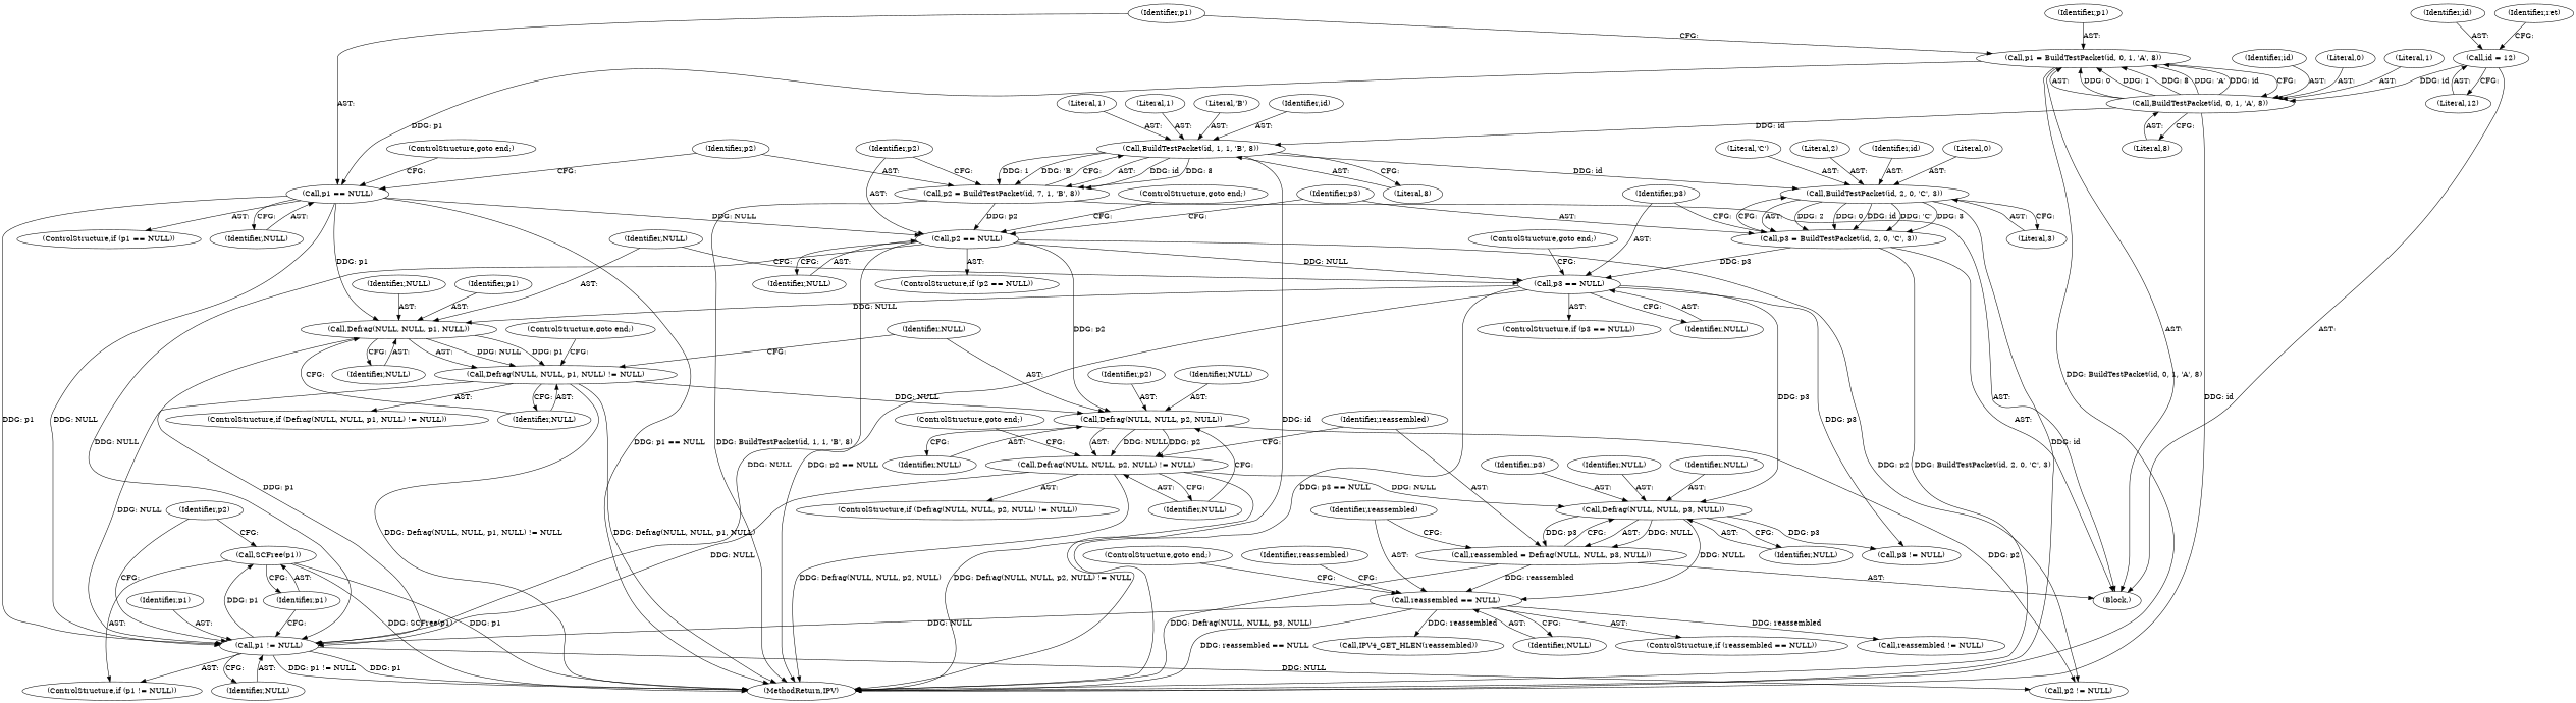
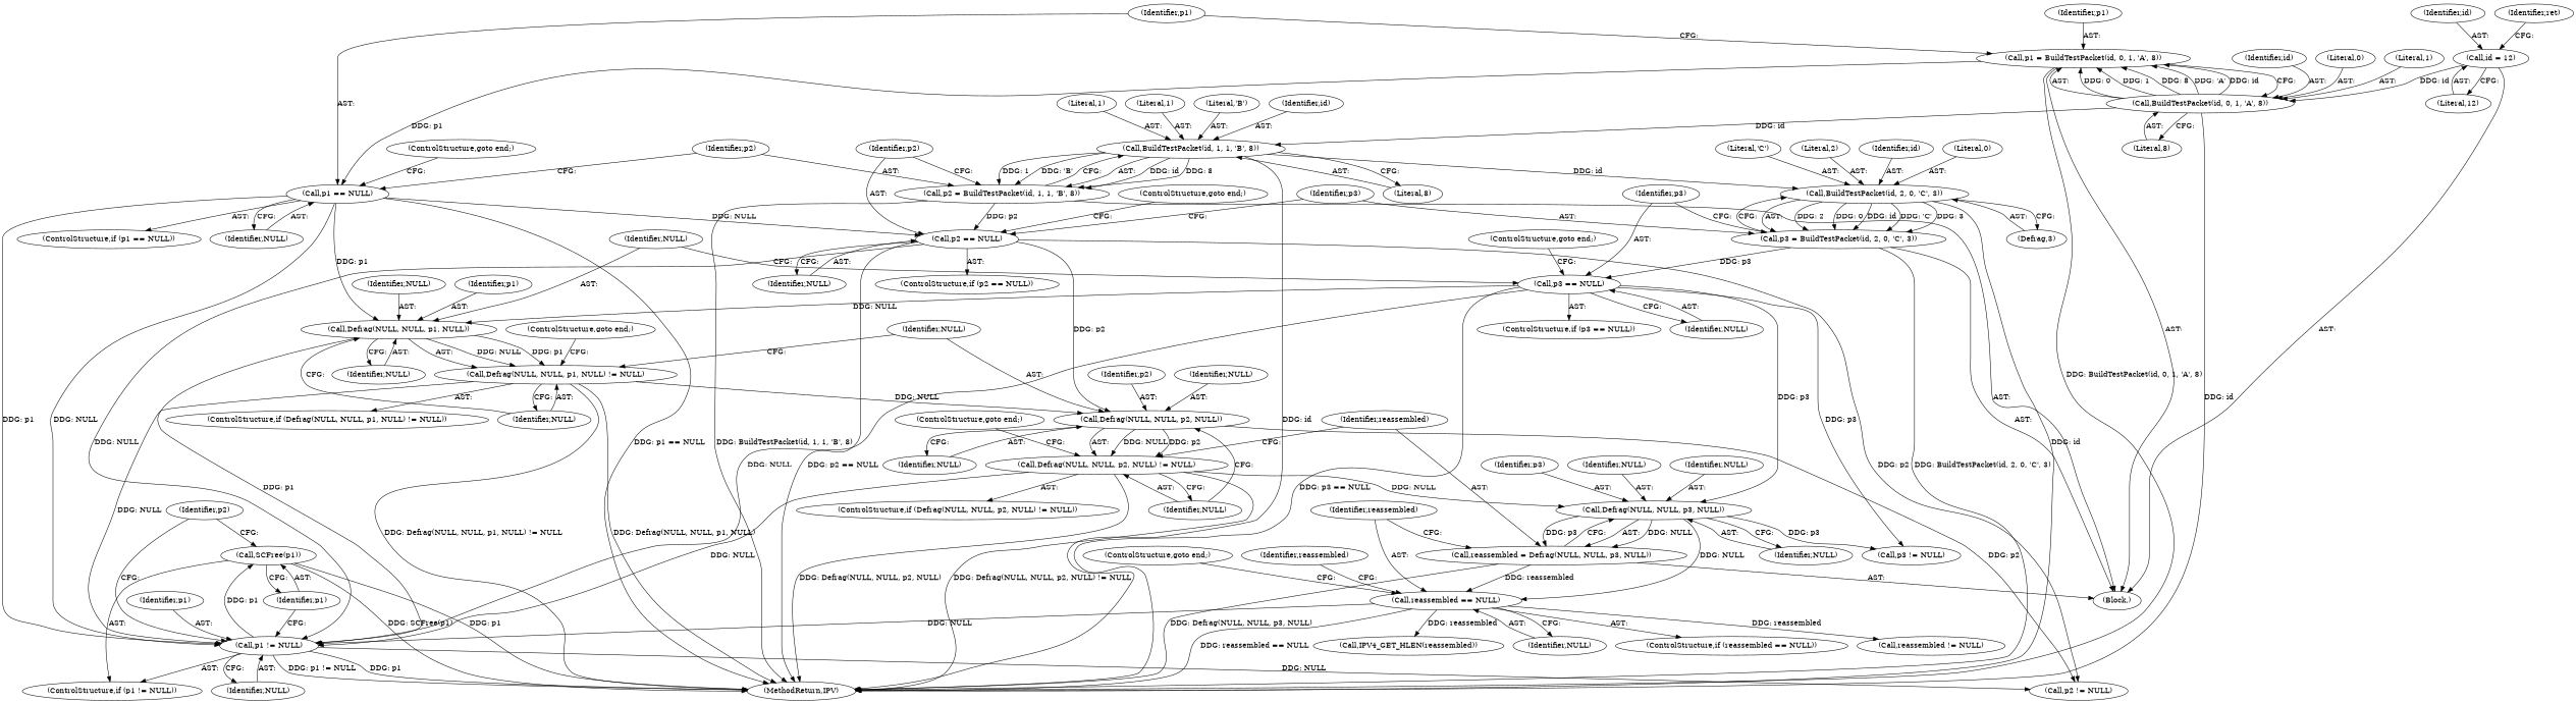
  digraph {
    n1 [label="(Call,SCFree(p1))"]
    n2 [label="(MethodReturn,IPV)"]
    n3 [label="(ControlStructure,if (p1 != NULL))"]
    n4 [label="(Identifier,p1)"]
    n5 [label="(Call,p1 != NULL)"]
    n6 [label="(Identifier,NULL)"]
    n7 [label="(Call,p2 != NULL)"]
    n8 [label="(Call,p1 == NULL)"]
    n9 [label="(Call,Defrag(NULL, NULL, p1, NULL))"]
    n10 [label="(Call,p2 == NULL)"]
    n11 [label="(ControlStructure,if (p1 == NULL))"]
    n12 [label="(Identifier,NULL)"]
    n13 [label="(Call,Defrag(NULL, NULL, p1, NULL) != NULL)"]
    n14 [label="(Identifier,NULL)"]
    n15 [label="(Call,p3 == NULL)"]
    n16 [label="(Call,Defrag(NULL, NULL, p2, NULL))"]
    n17 [label="(Identifier,NULL)"]
    n18 [label="(ControlStructure,if (p2 == NULL))"]
    n19 [label="(Call,p1 = BuildTestPacket(id, 0, 1, 'A', 8))"]
    n20 [label="(Call,BuildTestPacket(id, 0, 1, 'A', 8))"]
    n21 [label="(Block,)"]
    n22 [label="(Call,BuildTestPacket(id, 1, 1, 'B', 8))"]
    n23 [label="(Literal,8)"]
    n24 [label="(Call,BuildTestPacket(id, 2, 0, 'C', 3))"]
-   n25 [label="(Call,p2 = BuildTestPacket(id, 7, 1, 'B', 8))"]
+   n25 [label="(Call,p2 = BuildTestPacket(id, 1, 1, 'B', 8))"]
    n26 [label="(Literal,8)"]
    n27 [label="(Call,id = 12)"]
    n28 [label="(Literal,12)"]
    n29 [label="(Identifier,NULL)"]
    n30 [label="(ControlStructure,if (Defrag(NULL, NULL, p1, NULL) != NULL))"]
    n31 [label="(Call,Defrag(NULL, NULL, p3, NULL))"]
    n32 [label="(Call,p3 != NULL)"]
    n33 [label="(ControlStructure,if (p3 == NULL))"]
    n34 [label="(Identifier,NULL)"]
    n35 [label="(Call,reassembled == NULL)"]
    n36 [label="(Call,reassembled = Defrag(NULL, NULL, p3, NULL))"]
    n37 [label="(Identifier,NULL)"]
    n38 [label="(Call,p3 = BuildTestPacket(id, 2, 0, 'C', 3))"]
-   n39 [label="(Literal,3)"]
+   n39 [label="(Defrag,3)"]
    n40 [label="(Call,Defrag(NULL, NULL, p2, NULL) != NULL)"]
    n41 [label="(Identifier,NULL)"]
    n42 [label="(ControlStructure,if (Defrag(NULL, NULL, p2, NULL) != NULL))"]
    n43 [label="(Identifier,NULL)"]
    n44 [label="(Call,IPV4_GET_HLEN(reassembled))"]
    n45 [label="(ControlStructure,if (reassembled == NULL))"]
    n46 [label="(Call,reassembled != NULL)"]
    n47 [label="(Identifier,NULL)"]
    n48 [label="(Literal,2)"]
    n49 [label="(Identifier,p3)"]
    n50 [label="(Identifier,NULL)"]
    n51 [label="(Identifier,reassembled)"]
    n52 [label="(Identifier,p1)"]
    n53 [label="(Literal,1)"]
    n54 [label="(Literal,1)"]
    n55 [label="(ControlStructure,goto end;)"]
    n56 [label="(Identifier,NULL)"]
    n57 [label="(Literal,'B')"]
    n58 [label="(Identifier,id)"]
    n59 [label="(Identifier,p2)"]
    n60 [label="(Identifier,p3)"]
    n61 [label="(Identifier,id)"]
    n62 [label="(Identifier,p1)"]
    n63 [label="(Literal,1)"]
    n64 [label="(Literal,0)"]
    n65 [label="(Identifier,p2)"]
    n66 [label="(Identifier,NULL)"]
    n67 [label="(Identifier,id)"]
    n68 [label="(Literal,'C')"]
    n69 [label="(Identifier,ret)"]
    n70 [label="(Identifier,id)"]
    n71 [label="(Literal,0)"]
    n72 [label="(ControlStructure,goto end;)"]
    n73 [label="(Identifier,NULL)"]
    n74 [label="(ControlStructure,goto end;)"]
    n75 [label="(Identifier,reassembled)"]
    n76 [label="(Identifier,p2)"]
    n77 [label="(ControlStructure,goto end;)"]
    n78 [label="(ControlStructure,goto end;)"]
    n79 [label="(Identifier,NULL)"]
    n80 [label="(Identifier,p2)"]
    n81 [label="(ControlStructure,goto end;)"]
    n82 [label="(Identifier,reassembled)"]
    n83 [label="(Identifier,p1)"]
    n84 [label="(Identifier,NULL)"]
    n85 [label="(Identifier,p1)"]
    n86 [label="(Identifier,p3)"]
    n1 -> n2 [label="DDG: SCFree(p1)"]
    n1 -> n2 [label="DDG: p1"]
    n1 -> n3 [label="AST: "]
    n1 -> n4 [label="CFG: "]
    n4 -> n1 [label="AST: "]
    n4 -> n5 [label="CFG: "]
    n5 -> n1 [label="DDG: p1"]
    n5 -> n2 [label="DDG: p1"]
    n5 -> n2 [label="DDG: p1 != NULL"]
    n5 -> n3 [label="AST: "]
    n5 -> n6 [label="CFG: "]
    n5 -> n7 [label="DDG: NULL"]
    n6 -> n5 [label="AST: "]
    n8 -> n2 [label="DDG: p1 == NULL"]
    n8 -> n5 [label="DDG: p1"]
    n8 -> n5 [label="DDG: NULL"]
    n8 -> n9 [label="DDG: p1"]
    n8 -> n10 [label="DDG: NULL"]
    n8 -> n11 [label="AST: "]
    n8 -> n12 [label="CFG: "]
    n9 -> n5 [label="DDG: p1"]
    n9 -> n13 [label="AST: "]
    n9 -> n13 [label="DDG: NULL"]
    n9 -> n13 [label="DDG: p1"]
    n9 -> n14 [label="CFG: "]
    n10 -> n2 [label="DDG: p2 == NULL"]
    n10 -> n5 [label="DDG: NULL"]
    n10 -> n7 [label="DDG: p2"]
-   n10 -> n15 [label="DDG: NULL"]
    n10 -> n16 [label="DDG: p2"]
    n10 -> n17 [label="CFG: "]
    n10 -> n18 [label="AST: "]
    n12 -> n8 [label="AST: "]
    n13 -> n2 [label="DDG: Defrag(NULL, NULL, p1, NULL) != NULL"]
    n13 -> n2 [label="DDG: Defrag(NULL, NULL, p1, NULL)"]
    n13 -> n5 [label="DDG: NULL"]
    n13 -> n16 [label="DDG: NULL"]
    n13 -> n29 [label="CFG: "]
    n13 -> n30 [label="AST: "]
    n14 -> n9 [label="AST: "]
    n15 -> n2 [label="DDG: p3 == NULL"]
    n15 -> n5 [label="DDG: NULL"]
    n15 -> n9 [label="DDG: NULL"]
    n15 -> n31 [label="DDG: p3"]
    n15 -> n32 [label="DDG: p3"]
    n15 -> n33 [label="AST: "]
    n15 -> n34 [label="CFG: "]
    n16 -> n7 [label="DDG: p2"]
    n16 -> n40 [label="AST: "]
    n16 -> n40 [label="DDG: NULL"]
    n16 -> n40 [label="DDG: p2"]
    n16 -> n41 [label="CFG: "]
    n17 -> n10 [label="AST: "]
    n19 -> n2 [label="DDG: BuildTestPacket(id, 0, 1, 'A', 8)"]
    n19 -> n8 [label="DDG: p1"]
    n19 -> n20 [label="CFG: "]
    n19 -> n21 [label="AST: "]
    n20 -> n2 [label="DDG: id"]
    n20 -> n19 [label="AST: "]
    n20 -> n19 [label="DDG: 0"]
    n20 -> n19 [label="DDG: 1"]
    n20 -> n19 [label="DDG: 8"]
    n20 -> n19 [label="DDG: 'A'"]
    n20 -> n19 [label="DDG: id"]
    n20 -> n22 [label="DDG: id"]
    n20 -> n23 [label="CFG: "]
    n22 -> n2 [label="DDG: id"]
    n22 -> n24 [label="DDG: id"]
    n22 -> n25 [label="AST: "]
    n22 -> n25 [label="DDG: id"]
    n22 -> n25 [label="DDG: 8"]
    n22 -> n25 [label="DDG: 1"]
    n22 -> n25 [label="DDG: 'B'"]
    n22 -> n26 [label="CFG: "]
    n23 -> n20 [label="AST: "]
    n24 -> n2 [label="DDG: id"]
    n24 -> n38 [label="AST: "]
    n24 -> n38 [label="DDG: 2"]
    n24 -> n38 [label="DDG: 0"]
    n24 -> n38 [label="DDG: id"]
    n24 -> n38 [label="DDG: 'C'"]
    n24 -> n38 [label="DDG: 3"]
    n24 -> n39 [label="CFG: "]
    n25 -> n2 [label="DDG: BuildTestPacket(id, 1, 1, 'B', 8)"]
    n25 -> n10 [label="DDG: p2"]
    n25 -> n21 [label="AST: "]
    n25 -> n22 [label="CFG: "]
    n26 -> n22 [label="AST: "]
    n27 -> n20 [label="DDG: id"]
    n27 -> n21 [label="AST: "]
    n27 -> n28 [label="CFG: "]
    n28 -> n27 [label="AST: "]
    n29 -> n9 [label="CFG: "]
    n29 -> n13 [label="AST: "]
    n31 -> n32 [label="DDG: p3"]
    n31 -> n35 [label="DDG: NULL"]
    n31 -> n36 [label="AST: "]
    n31 -> n36 [label="DDG: NULL"]
    n31 -> n36 [label="DDG: p3"]
    n31 -> n37 [label="CFG: "]
    n34 -> n15 [label="AST: "]
    n35 -> n2 [label="DDG: reassembled == NULL"]
    n35 -> n5 [label="DDG: NULL"]
    n35 -> n44 [label="DDG: reassembled"]
    n35 -> n45 [label="AST: "]
    n35 -> n46 [label="DDG: reassembled"]
    n35 -> n47 [label="CFG: "]
    n36 -> n2 [label="DDG: Defrag(NULL, NULL, p3, NULL)"]
    n36 -> n21 [label="AST: "]
    n36 -> n31 [label="CFG: "]
    n36 -> n35 [label="DDG: reassembled"]
    n37 -> n31 [label="AST: "]
    n38 -> n2 [label="DDG: BuildTestPacket(id, 2, 0, 'C', 3)"]
    n38 -> n15 [label="DDG: p3"]
    n38 -> n21 [label="AST: "]
    n38 -> n24 [label="CFG: "]
    n39 -> n24 [label="AST: "]
    n40 -> n2 [label="DDG: Defrag(NULL, NULL, p2, NULL)"]
    n40 -> n2 [label="DDG: Defrag(NULL, NULL, p2, NULL) != NULL"]
    n40 -> n5 [label="DDG: NULL"]
    n40 -> n31 [label="DDG: NULL"]
    n40 -> n42 [label="AST: "]
    n40 -> n43 [label="CFG: "]
    n41 -> n16 [label="AST: "]
    n43 -> n16 [label="CFG: "]
    n43 -> n40 [label="AST: "]
    n47 -> n35 [label="AST: "]
    n48 -> n24 [label="AST: "]
    n49 -> n31 [label="AST: "]
    n50 -> n9 [label="AST: "]
    n51 -> n35 [label="AST: "]
    n51 -> n36 [label="CFG: "]
    n52 -> n9 [label="AST: "]
    n53 -> n20 [label="AST: "]
    n54 -> n22 [label="AST: "]
    n55 -> n40 [label="CFG: "]
    n56 -> n31 [label="AST: "]
    n57 -> n22 [label="AST: "]
    n58 -> n22 [label="AST: "]
    n59 -> n8 [label="CFG: "]
    n59 -> n25 [label="AST: "]
    n60 -> n15 [label="AST: "]
    n60 -> n38 [label="CFG: "]
    n61 -> n24 [label="AST: "]
    n62 -> n19 [label="AST: "]
    n63 -> n22 [label="AST: "]
    n64 -> n24 [label="AST: "]
    n65 -> n10 [label="AST: "]
    n65 -> n25 [label="CFG: "]
    n66 -> n31 [label="AST: "]
    n67 -> n27 [label="AST: "]
    n68 -> n24 [label="AST: "]
    n69 -> n27 [label="CFG: "]
    n70 -> n20 [label="AST: "]
    n71 -> n20 [label="AST: "]
    n72 -> n8 [label="CFG: "]
    n73 -> n16 [label="AST: "]
    n74 -> n15 [label="CFG: "]
    n75 -> n36 [label="AST: "]
    n75 -> n40 [label="CFG: "]
    n76 -> n16 [label="AST: "]
    n77 -> n10 [label="CFG: "]
    n78 -> n13 [label="CFG: "]
    n79 -> n13 [label="CFG: "]
    n79 -> n16 [label="AST: "]
    n80 -> n1 [label="CFG: "]
    n80 -> n5 [label="CFG: "]
    n81 -> n35 [label="CFG: "]
    n82 -> n35 [label="CFG: "]
    n83 -> n5 [label="AST: "]
    n84 -> n9 [label="AST: "]
    n84 -> n15 [label="CFG: "]
    n85 -> n8 [label="AST: "]
    n85 -> n19 [label="CFG: "]
    n86 -> n10 [label="CFG: "]
    n86 -> n38 [label="AST: "]
  }
